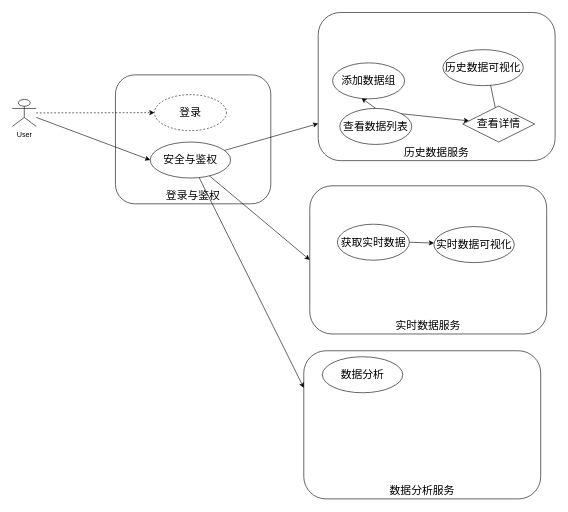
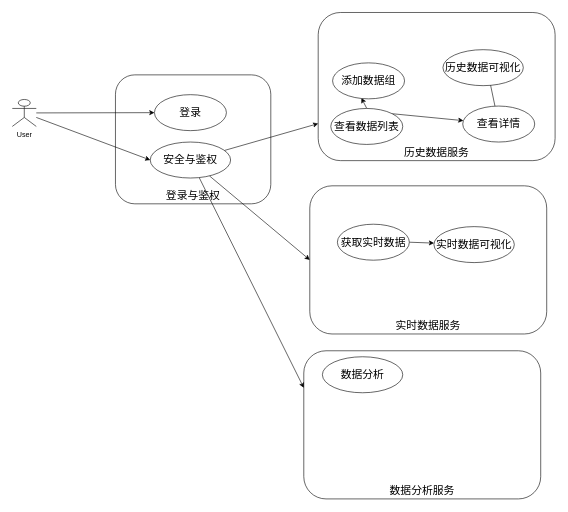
  <mxCell id="0" />
  <mxCell id="1" parent="0" />
  <mxCell id="2" value="数据分析服务" style="rounded=1;whiteSpace=wrap;html=1;fontSize=18;gradientColor=#ffffff;align=center;verticalAlign=bottom;" vertex="1" parent="1"><mxGeometry x="506" y="584" width="395" height="247" as="geometry" /></mxCell>
  <mxCell id="3" value="实时数据服务" style="rounded=1;whiteSpace=wrap;html=1;fontSize=18;gradientColor=#ffffff;align=center;verticalAlign=bottom;" vertex="1" parent="1"><mxGeometry x="516" y="309" width="395" height="247" as="geometry" /></mxCell>
  <mxCell id="4" value="历史数据服务" style="rounded=1;whiteSpace=wrap;html=1;fontSize=18;gradientColor=#ffffff;align=center;verticalAlign=bottom;" vertex="1" parent="1"><mxGeometry x="530" y="20" width="395" height="247" as="geometry" /></mxCell>
  <mxCell id="5" value="登录与鉴权" style="rounded=1;whiteSpace=wrap;html=1;fontSize=18;gradientColor=#ffffff;align=center;verticalAlign=bottom;" vertex="1" parent="1"><mxGeometry x="192" y="124" width="259" height="215" as="geometry" /></mxCell>
- <mxCell id="6" value="" style="rounded=0;orthogonalLoop=1;jettySize=auto;html=1;dashed=1;" edge="1" parent="1" source="8" target="9"><mxGeometry relative="1" as="geometry" /></mxCell>
+ <mxCell id="6" value="" style="rounded=0;orthogonalLoop=1;jettySize=auto;html=1;" edge="1" parent="1" source="8" target="9"><mxGeometry relative="1" as="geometry" /></mxCell>
  <mxCell id="7" style="edgeStyle=none;rounded=0;orthogonalLoop=1;jettySize=auto;html=1;entryX=0;entryY=0.5;entryDx=0;entryDy=0;fontSize=18;" edge="1" parent="1" source="8" target="24"><mxGeometry relative="1" as="geometry" /></mxCell>
  <mxCell id="8" value="User" style="shape=umlActor;verticalLabelPosition=bottom;verticalAlign=top;html=1;" vertex="1" parent="1"><mxGeometry x="20" y="165" width="40" height="45" as="geometry" /></mxCell>
- <mxCell id="9" value="登录" style="ellipse;whiteSpace=wrap;html=1;verticalAlign=middle;gradientColor=#ffffff;align=center;fontSize=18;dashed=1;" vertex="1" parent="1"><mxGeometry x="257" y="157" width="120" height="60" as="geometry" /></mxCell>
+ <mxCell id="9" value="登录" style="ellipse;whiteSpace=wrap;html=1;verticalAlign=middle;gradientColor=#ffffff;align=center;fontSize=18;" vertex="1" parent="1"><mxGeometry x="257" y="157" width="120" height="60" as="geometry" /></mxCell>
  <mxCell id="10" style="edgeStyle=none;rounded=0;orthogonalLoop=1;jettySize=auto;html=1;exitX=0.5;exitY=0;exitDx=0;exitDy=0;entryX=0.4;entryY=0.975;entryDx=0;entryDy=0;entryPerimeter=0;fontSize=18;" edge="1" parent="1" source="12" target="15"><mxGeometry relative="1" as="geometry" /></mxCell>
  <mxCell id="11" style="edgeStyle=none;rounded=0;orthogonalLoop=1;jettySize=auto;html=1;exitX=1;exitY=0;exitDx=0;exitDy=0;fontSize=18;" edge="1" parent="1" source="12" target="14"><mxGeometry relative="1" as="geometry" /></mxCell>
- <mxCell id="12" value="查看数据列表" style="ellipse;whiteSpace=wrap;html=1;verticalAlign=middle;gradientColor=#ffffff;align=center;fontSize=18;" vertex="1" parent="1"><mxGeometry x="566" y="180" width="120" height="60" as="geometry" /></mxCell>
+ <mxCell id="12" value="查看数据列表" style="ellipse;whiteSpace=wrap;html=1;verticalAlign=middle;gradientColor=#ffffff;align=center;fontSize=18;" vertex="1" parent="1"><mxGeometry x="551" y="180" width="120" height="60" as="geometry" /></mxCell>
  <mxCell id="13" style="edgeStyle=none;rounded=0;orthogonalLoop=1;jettySize=auto;html=1;entryX=0.5;entryY=0;entryDx=0;entryDy=0;fontSize=18;" edge="1" parent="1" source="14" target="19"><mxGeometry relative="1" as="geometry" /></mxCell>
- <mxCell id="14" value="查看详情" style="rhombus;whiteSpace=wrap;html=1;verticalAlign=middle;gradientColor=#ffffff;align=center;fontSize=18;" vertex="1" parent="1"><mxGeometry x="771" y="176" width="120" height="60" as="geometry" /></mxCell>
+ <mxCell id="14" value="查看详情" style="ellipse;whiteSpace=wrap;html=1;verticalAlign=middle;gradientColor=#ffffff;align=center;fontSize=18;" vertex="1" parent="1"><mxGeometry x="771" y="176" width="120" height="60" as="geometry" /></mxCell>
  <mxCell id="15" value="添加数据组" style="ellipse;whiteSpace=wrap;html=1;verticalAlign=middle;gradientColor=#ffffff;align=center;fontSize=18;" vertex="1" parent="1"><mxGeometry x="554" y="104" width="120" height="60" as="geometry" /></mxCell>
  <mxCell id="16" style="edgeStyle=none;rounded=0;orthogonalLoop=1;jettySize=auto;html=1;exitX=1;exitY=0.5;exitDx=0;exitDy=0;fontSize=18;" edge="1" parent="1" source="17" target="18"><mxGeometry relative="1" as="geometry" /></mxCell>
  <mxCell id="17" value="获取实时数据" style="ellipse;whiteSpace=wrap;html=1;verticalAlign=middle;gradientColor=#ffffff;align=center;fontSize=18;" vertex="1" parent="1"><mxGeometry x="562" y="373" width="120" height="60" as="geometry" /></mxCell>
  <mxCell id="18" value="实时数据可视化" style="ellipse;whiteSpace=wrap;html=1;verticalAlign=middle;gradientColor=#ffffff;align=center;fontSize=18;" vertex="1" parent="1"><mxGeometry x="723" y="377" width="134" height="60" as="geometry" /></mxCell>
  <mxCell id="19" value="历史数据可视化" style="ellipse;whiteSpace=wrap;html=1;verticalAlign=middle;gradientColor=#ffffff;align=center;fontSize=18;" vertex="1" parent="1"><mxGeometry x="738" y="82" width="134" height="60" as="geometry" /></mxCell>
  <mxCell id="20" value="数据分析" style="ellipse;whiteSpace=wrap;html=1;verticalAlign=middle;gradientColor=#ffffff;align=center;fontSize=18;" vertex="1" parent="1"><mxGeometry x="537" y="594" width="134" height="60" as="geometry" /></mxCell>
  <mxCell id="21" style="edgeStyle=none;rounded=0;orthogonalLoop=1;jettySize=auto;html=1;entryX=0;entryY=0.75;entryDx=0;entryDy=0;fontSize=18;" edge="1" parent="1" source="24" target="4"><mxGeometry relative="1" as="geometry" /></mxCell>
  <mxCell id="22" style="edgeStyle=none;rounded=0;orthogonalLoop=1;jettySize=auto;html=1;entryX=0;entryY=0.5;entryDx=0;entryDy=0;fontSize=18;" edge="1" parent="1" source="24" target="3"><mxGeometry relative="1" as="geometry" /></mxCell>
  <mxCell id="23" style="edgeStyle=none;rounded=0;orthogonalLoop=1;jettySize=auto;html=1;entryX=0;entryY=0.25;entryDx=0;entryDy=0;fontSize=18;" edge="1" parent="1" source="24" target="2"><mxGeometry relative="1" as="geometry" /></mxCell>
  <mxCell id="24" value="安全与鉴权" style="ellipse;whiteSpace=wrap;html=1;verticalAlign=middle;gradientColor=#ffffff;align=center;fontSize=18;" vertex="1" parent="1"><mxGeometry x="250" y="236" width="134" height="60" as="geometry" /></mxCell>
